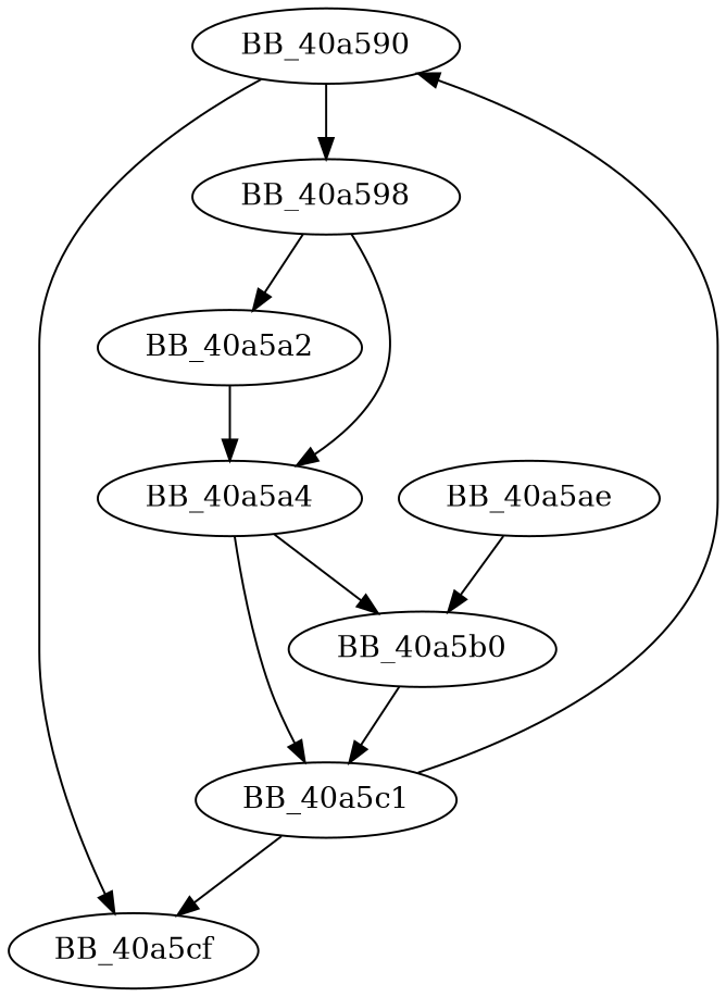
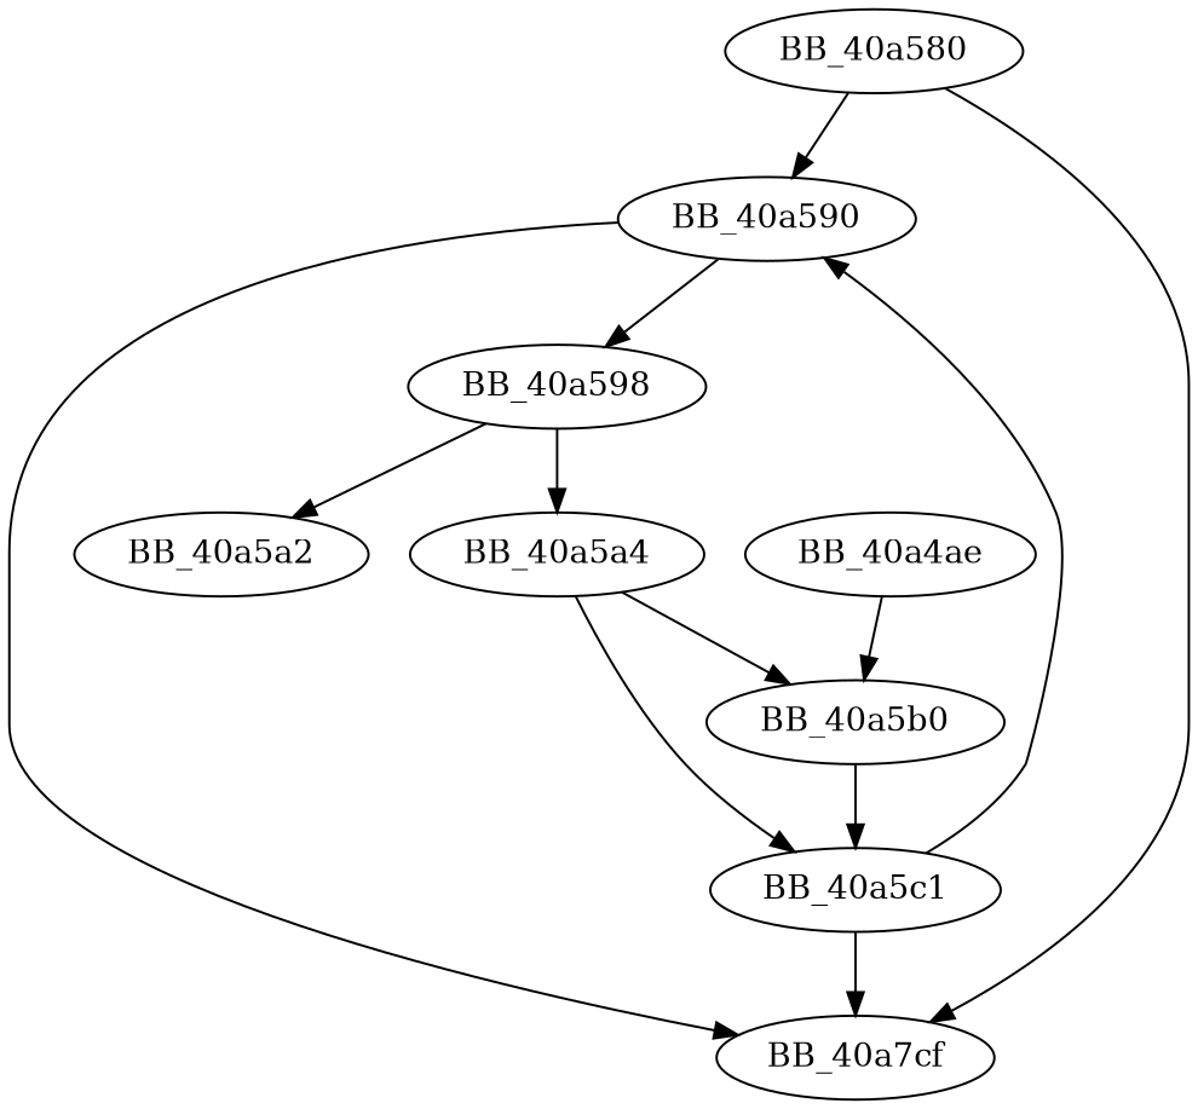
  digraph {
+   BB_40a580
    BB_40a590
-   BB_40a5cf
+   BB_40a5cf [label=BB_40a7cf]
    BB_40a598
    BB_40a5a2
    BB_40a5a4
    BB_40a5b0
    BB_40a5c1
-   BB_40a5ae
+   BB_40a5ae [label=BB_40a4ae]
+   BB_40a580 -> BB_40a590
+   BB_40a580 -> BB_40a5cf
    BB_40a590 -> BB_40a5cf
    BB_40a590 -> BB_40a598
    BB_40a598 -> BB_40a5a2
    BB_40a598 -> BB_40a5a4
-   BB_40a5a2 -> BB_40a5a4
    BB_40a5a4 -> BB_40a5b0
    BB_40a5a4 -> BB_40a5c1
    BB_40a5b0 -> BB_40a5c1
    BB_40a5c1 -> BB_40a590
    BB_40a5c1 -> BB_40a5cf
    BB_40a5ae -> BB_40a5b0
  }
